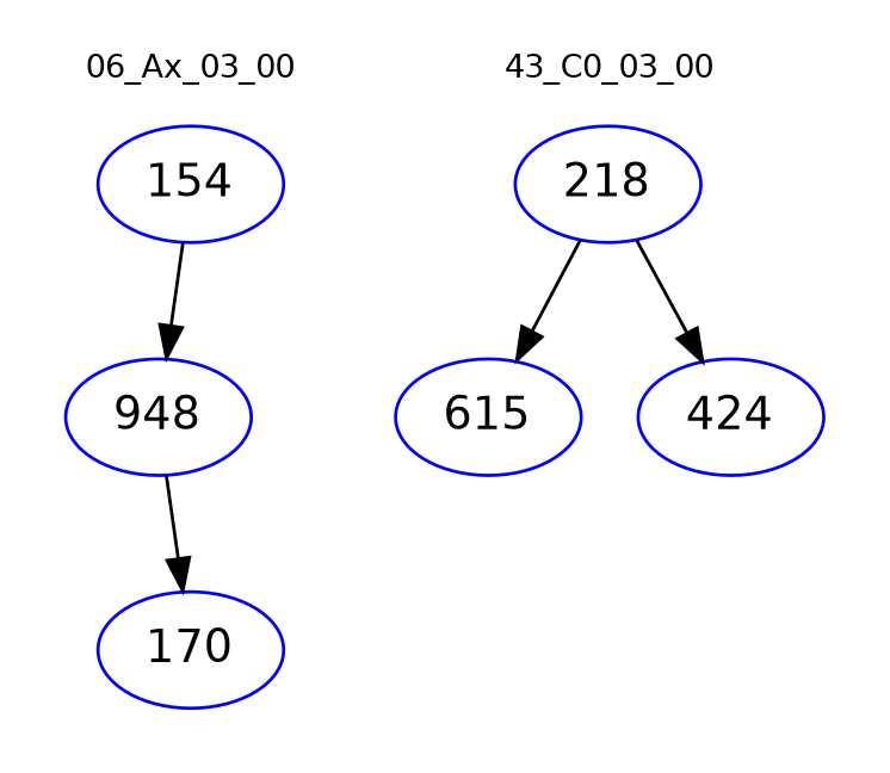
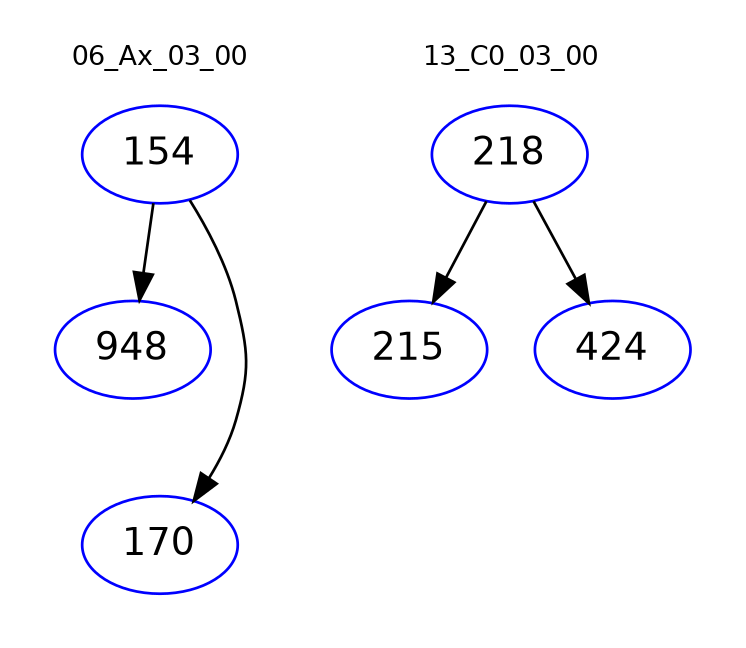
  digraph {
    fontname="DejaVu Sans"
    node [color=blue fontname="DejaVu Sans"]
    edge [color=black fontname="DejaVu Sans"]
    n1 [label=154]
    n2 [label=948]
    n3 [label=170]
    n4 [label=218]
-   n5 [label=615]
+   n5 [label=215]
    n6 [label=424]
    subgraph cluster_1 {
      color=white
      fontsize=10
      label="06_Ax_03_00"
      n1
      n2
      n3
    }
    subgraph cluster_2 {
      color=white
      fontsize=10
-     label="43_C0_03_00"
+     label="13_C0_03_00"
      n4
      n5
      n6
    }
    n1 -> n2
-   n2 -> n3
+   n1 -> n3
    n4 -> n5
    n4 -> n6
  }
